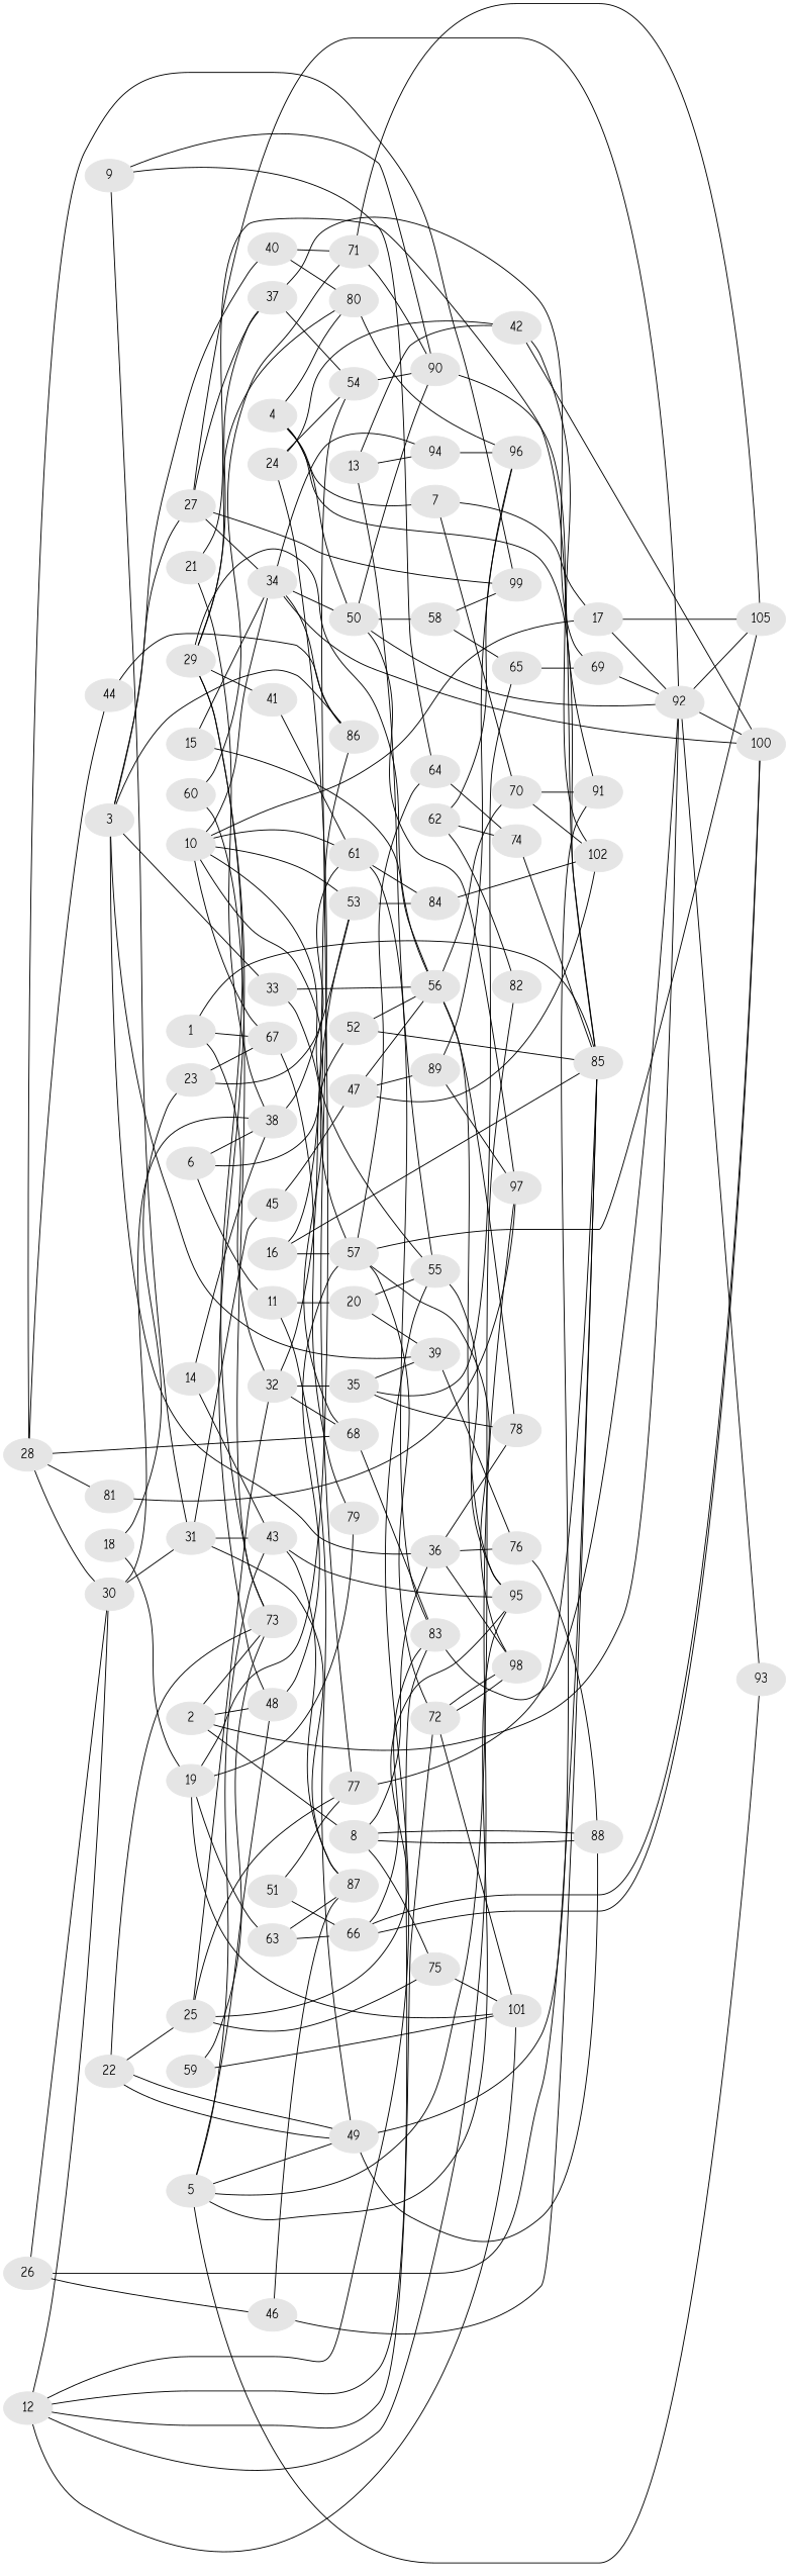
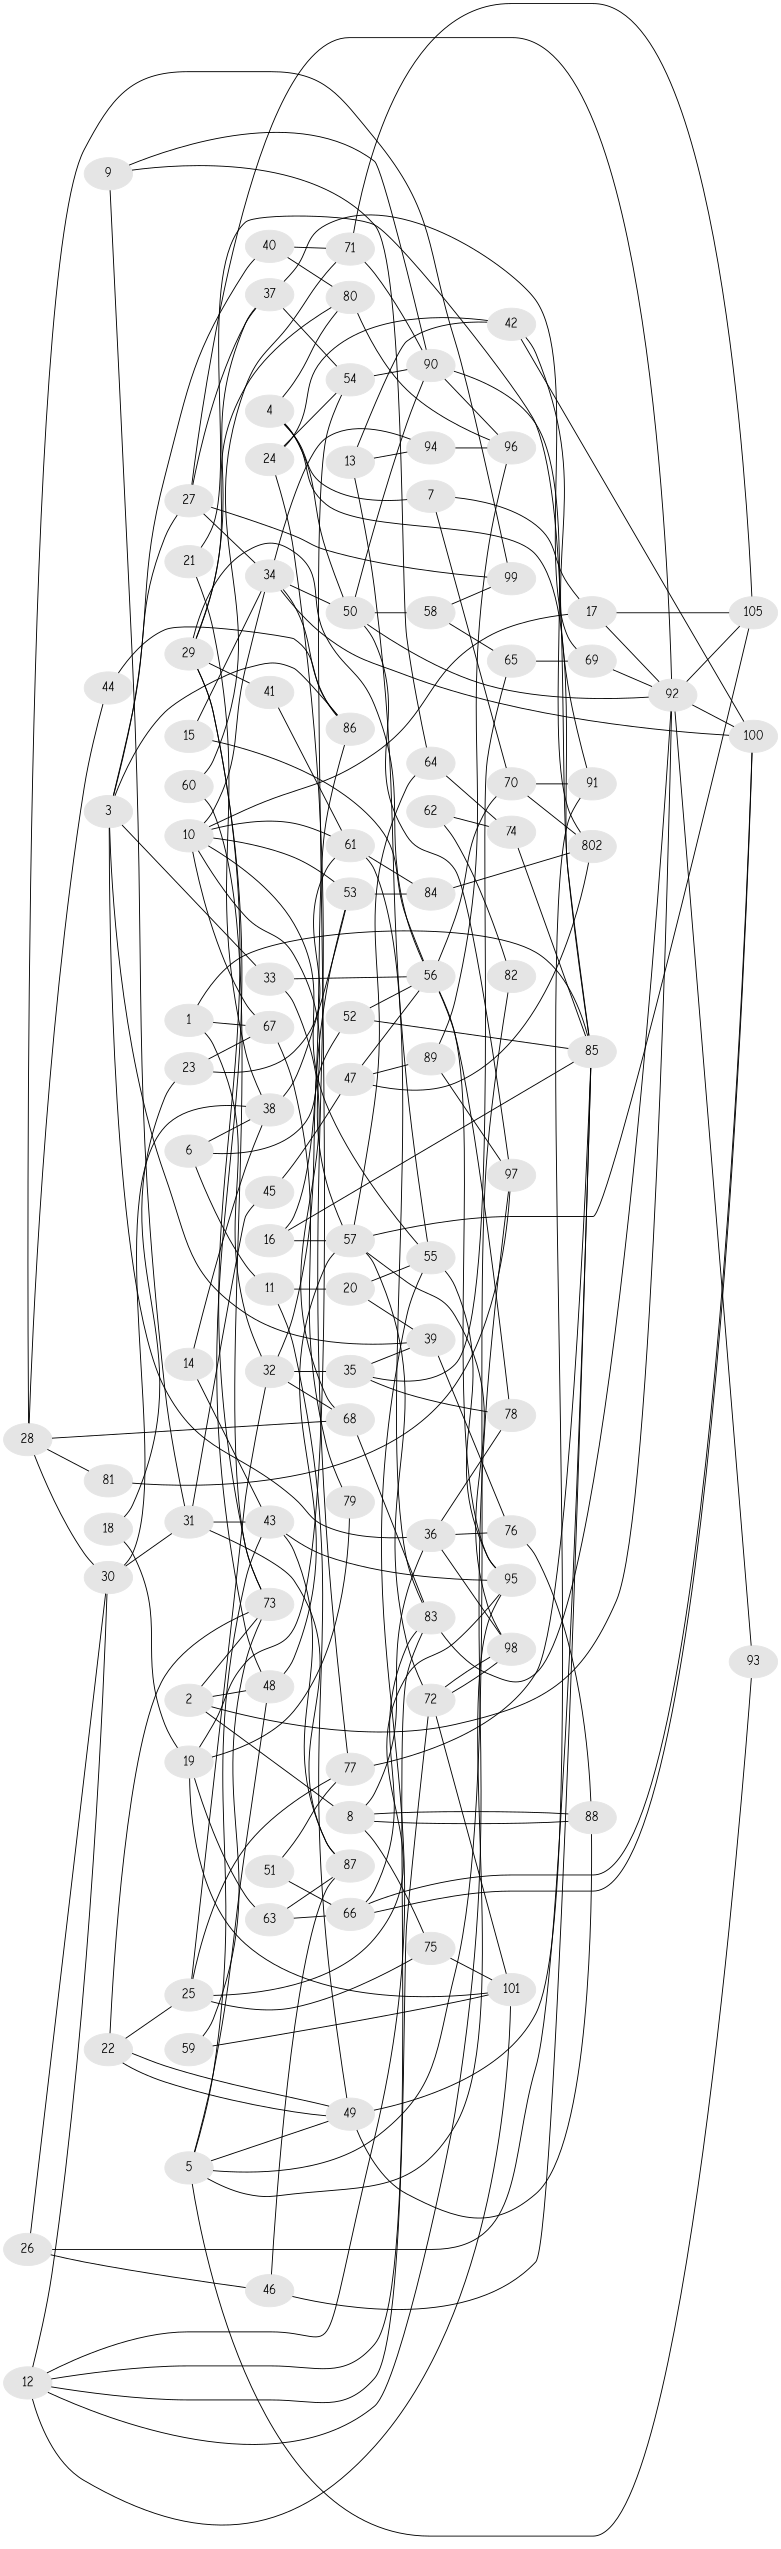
  graph {
    fontname="Comic Neue"
    rankdir=LR
    node [color=gray90 fontname="Comic Neue" style=filled]
    edge [fontname="Comic Neue"]
    1
    32
    67
    85
    53
    68
    35
    79
    2
    8
    48
    73
    92
    36
    75
    88
    57
    93
    n19 [label=105]
    100
    3
    27
    33
    39
    40
    86
    34
    37
    99
    56
    78
    76
    98
    80
    71
    4
    7
    50
    17
    70
    90
    97
    58
    96
    5
    43
    49
    82
    95
    87
    91
    6
    11
    38
    52
    20
-   102
+   102 [label=802]
    101
    9
    31
    64
    45
    74
    10
    55
    61
    94
    84
    72
    83
    12
    30
    13
    42
    14
    15
    44
    16
    18
    19
    23
    54
    63
    66
    21
    22
    25
    77
    24
    26
    46
    69
    28
    81
    65
    29
    41
    47
    89
    51
    59
    60
    62
    1 -- 32
    1 -- 67
    1 -- 85
    32 -- 53
    32 -- 68
    32 -- 35
    67 -- 79
    53 -- 84
    68 -- 83
    35 -- 39
    35 -- 78
    35 -- 65
    2 -- 8
    2 -- 48
    2 -- 73
    2 -- 92
    8 -- 36
    8 -- 75
    8 -- 88
    8 -- 88
    48 -- 57
    92 -- 93
    92 -- n19
    92 -- 100
    36 -- 78
    36 -- 76
    36 -- 98
    75 -- 101
    57 -- n19
    57 -- 98
    57 -- 64
    57 -- 72
    3 -- 36
    3 -- 27
    3 -- 33
    3 -- 39
    3 -- 40
    3 -- 86
    27 -- 92
    27 -- 34
    27 -- 37
    27 -- 99
    33 -- 68
    33 -- 56
    39 -- 76
    40 -- 80
    40 -- 71
    34 -- 100
    34 -- 86
    34 -- 50
    34 -- 94
    37 -- 54
    37 -- 69
    56 -- 78
    56 -- 70
    56 -- 95
    76 -- 88
    80 -- 96
    71 -- n19
    71 -- 90
    4 -- 85
    4 -- 80
    4 -- 7
    4 -- 50
    7 -- 17
    7 -- 70
    50 -- 92
    50 -- 90
    50 -- 97
    50 -- 58
    17 -- 92
    17 -- n19
    70 -- 91
    70 -- 102
    90 -- 102
    58 -- 99
    58 -- 65
    5 -- 48
    5 -- 93
    5 -- 43
    5 -- 49
    5 -- 82
    5 -- 95
    43 -- 95
    43 -- 87
    49 -- 88
    49 -- 91
    6 -- 11
    6 -- 38
    6 -- 52
    11 -- 49
    11 -- 20
    38 -- 53
    52 -- 85
    52 -- 56
    20 -- 39
    20 -- 55
    9 -- 90
    9 -- 31
    9 -- 64
    31 -- 43
    31 -- 87
    31 -- 45
    64 -- 74
    45 -- 47
    74 -- 85
    10 -- 67
    10 -- 53
    10 -- 57
    10 -- 34
    10 -- 17
    10 -- 55
    10 -- 61
    55 -- 95
    61 -- 84
    61 -- 83
    94 -- 96
    84 -- 102
    72 -- 98
    72 -- 98
    72 -- 101
    83 -- 92
    12 -- 97
    12 -- 101
    12 -- 55
    12 -- 72
    12 -- 83
    12 -- 30
    30 -- 38
    30 -- 31
    13 -- 55
    13 -- 94
    13 -- 42
    42 -- 100
    42 -- 91
    14 -- 43
    14 -- 38
    15 -- 34
    15 -- 56
    44 -- 86
    16 -- 85
    16 -- 57
    16 -- 86
    18 -- 19
    18 -- 23
    19 -- 79
    19 -- 101
    19 -- 54
    19 -- 63
    23 -- 67
    23 -- 61
    54 -- 90
    63 -- 87
    63 -- 66
    66 -- 100
    66 -- 100
    66 -- 83
    21 -- 85
    21 -- 38
    22 -- 73
    22 -- 49
    22 -- 49
    22 -- 25
    25 -- 32
    25 -- 75
    25 -- 95
    25 -- 77
    77 -- 85
    24 -- 42
    24 -- 54
    24 -- 77
    26 -- 85
    26 -- 30
    26 -- 46
    46 -- 85
    46 -- 87
    69 -- 92
    28 -- 68
    28 -- 99
    28 -- 30
    28 -- 44
    28 -- 81
    81 -- 97
    65 -- 69
    29 -- 48
    29 -- 73
    29 -- 37
    29 -- 56
    29 -- 80
    29 -- 41
    41 -- 61
    47 -- 56
    47 -- 102
    47 -- 89
    89 -- 97
    89 -- 96
    51 -- 66
    51 -- 77
    59 -- 73
    59 -- 101
    60 -- 73
    60 -- 71
-   62 -- 96
+   90 -- 96
    62 -- 82
    62 -- 74
  }
